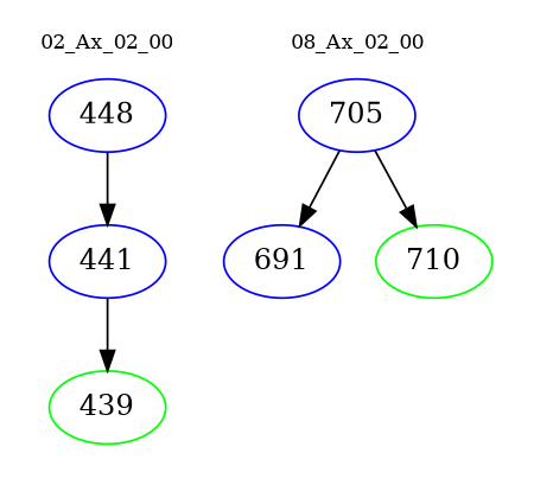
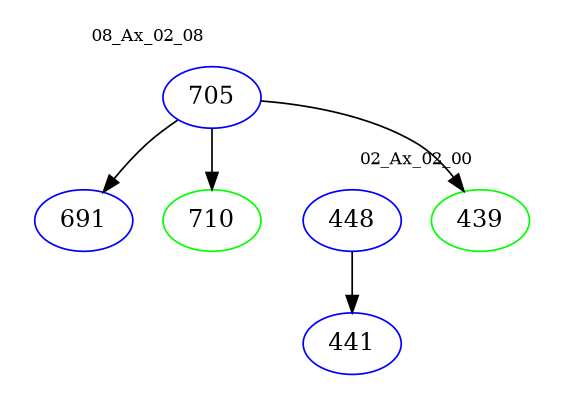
  digraph {
    node [color=blue]
    edge [color=black]
    n1 [label=441]
    n2 [color=green label=439]
    n3 [label=448]
    n4 [label=705]
    n5 [label=691]
    n6 [color=green label=710]
    subgraph cluster_1 {
      color=white
      fontsize=10
      label="02_Ax_02_00"
      n1
      n2
      n3
    }
    subgraph cluster_2 {
      color=white
      fontsize=10
-     label="08_Ax_02_00"
+     label="08_Ax_02_08"
      n4
      n5
      n6
    }
-   n1 -> n2
+   n4 -> n2
    n3 -> n1
    n4 -> n5
    n4 -> n6
  }
